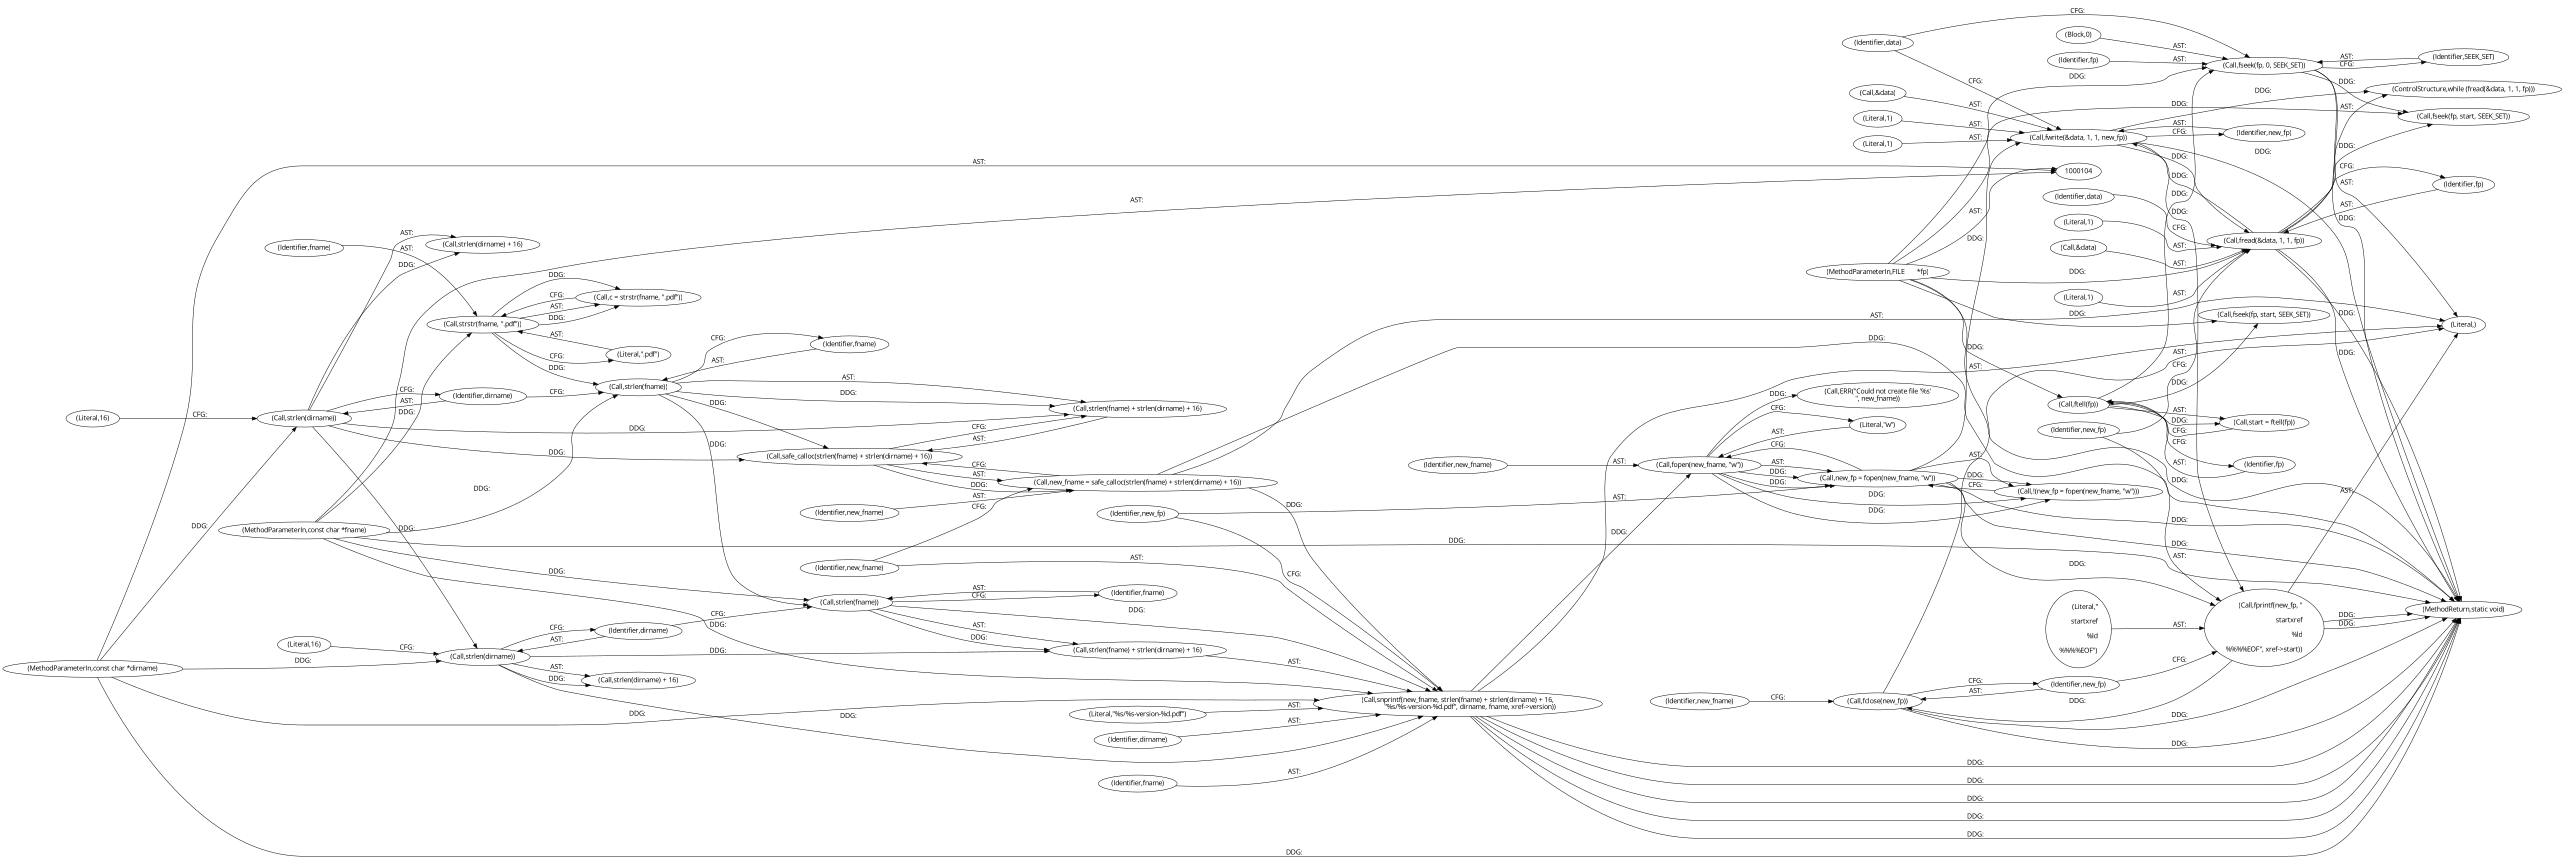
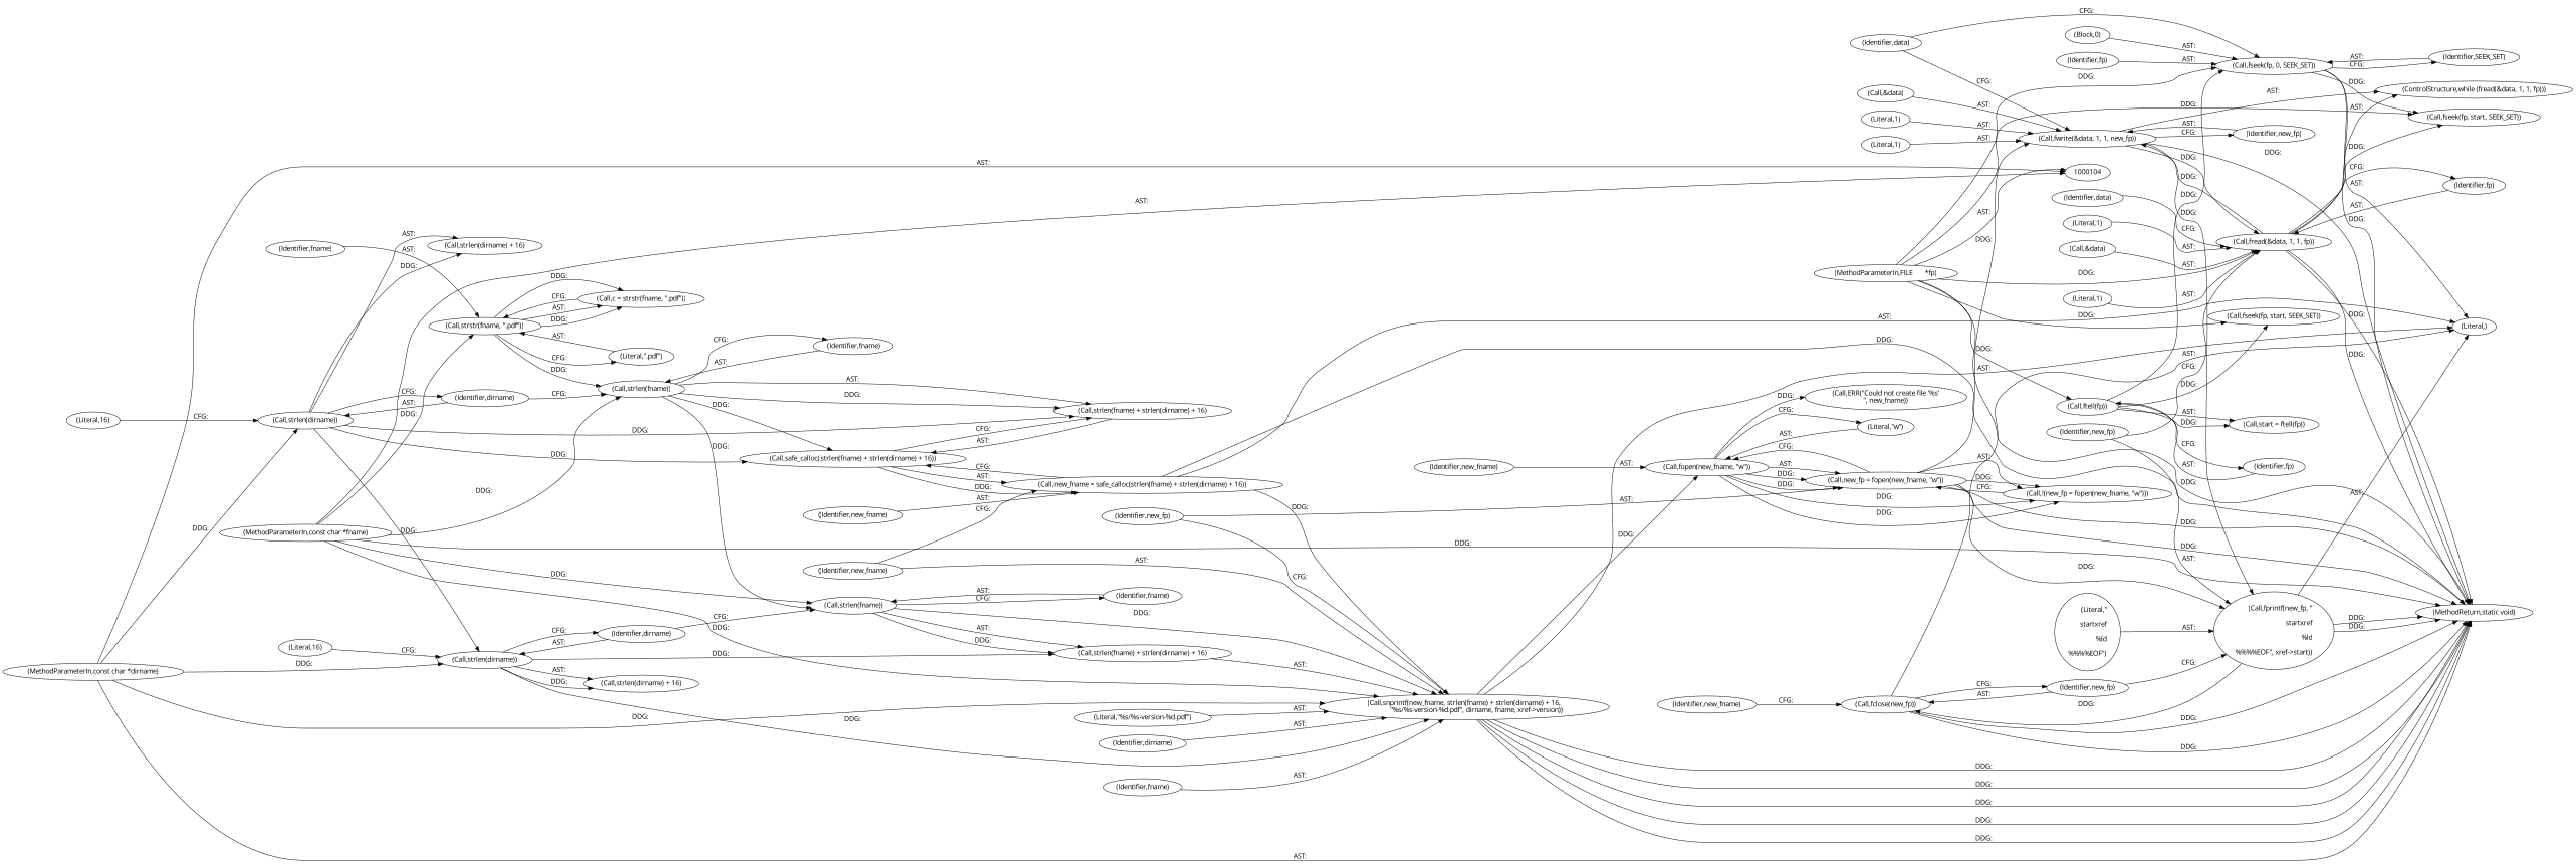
  digraph {
    fontname="Open Sans"
    rankdir=LR
    node [fontname="Open Sans"]
    edge [fontname="Open Sans"]
    n1 [label="(Call,fclose(new_fp))"]
    n2 [label="(Literal,)"]
    n3 [label="(MethodReturn,static void)"]
    n4 [label="(Identifier,new_fp)"]
    n5 [label="(Call,fprintf(new_fp, \"\r\nstartxref\r\n%ld\r\n%%%%EOF\", xref->start))"]
    n6 [label="(Call,fwrite(&data, 1, 1, new_fp))"]
    n7 [label="(Call,fread(&data, 1, 1, fp))"]
    n8 [label="(Identifier,new_fp)"]
    n9 [label="(ControlStructure,while (fread(&data, 1, 1, fp)))"]
    n10 [label="(Call,fseek(fp, start, SEEK_SET))"]
    n11 [label="(Identifier,fp)"]
    n12 [label="(Call,fseek(fp, 0, SEEK_SET))"]
    n13 [label="(Identifier,SEEK_SET)"]
    n14 [label="(Call,ftell(fp))"]
    n15 [label="(Call,fseek(fp, start, SEEK_SET))"]
    n16 [label="(Identifier,fp)"]
    n17 [label="(Call,start = ftell(fp))"]
    n18 [label="(MethodParameterIn,FILE       *fp)"]
    1000104
    n20 [label="(Call,new_fp = fopen(new_fname, \"w\"))"]
    n21 [label="(Call,fopen(new_fname, \"w\"))"]
    n22 [label="(Call,!(new_fp = fopen(new_fname, \"w\")))"]
    n23 [label="(Call,ERR(\"Could not create file '%s'\n\", new_fname))"]
    n24 [label="(Literal,\"w\")"]
    n25 [label="(Call,snprintf(new_fname, strlen(fname) + strlen(dirname) + 16,\n              \"%s/%s-version-%d.pdf\", dirname, fname, xref->version))"]
    n26 [label="(Call,new_fname = safe_calloc(strlen(fname) + strlen(dirname) + 16))"]
    n27 [label="(Call,safe_calloc(strlen(fname) + strlen(dirname) + 16))"]
    n28 [label="(Call,strlen(fname) + strlen(dirname) + 16)"]
    n29 [label="(Call,strlen(fname))"]
    n30 [label="(Call,strlen(fname))"]
    n31 [label="(Identifier,fname)"]
    n32 [label="(Call,strlen(fname) + strlen(dirname) + 16)"]
    n33 [label="(Identifier,fname)"]
    n34 [label="(Call,strstr(fname, \".pdf\"))"]
    n35 [label="(Literal,\".pdf\")"]
    n36 [label="(Call,c = strstr(fname, \".pdf\"))"]
    n37 [label="(MethodParameterIn,const char *fname)"]
    n38 [label="(Call,strlen(dirname))"]
    n39 [label="(Call,strlen(dirname))"]
    n40 [label="(Call,strlen(dirname) + 16)"]
    n41 [label="(Identifier,dirname)"]
    n42 [label="(Identifier,dirname)"]
    n43 [label="(Call,strlen(dirname) + 16)"]
    n44 [label="(MethodParameterIn,const char *dirname)"]
    n45 [label="(Identifier,new_fname)"]
    n46 [label="(Literal,\"%s/%s-version-%d.pdf\")"]
    n47 [label="(Identifier,new_fname)"]
    n48 [label="(Identifier,data)"]
    n49 [label="(Block,0)"]
    n50 [label="(Literal,1)"]
    n51 [label="(Identifier,fname)"]
    n52 [label="(Identifier,data)"]
    n53 [label="(Call,&data)"]
    n54 [label="(Identifier,dirname)"]
    n55 [label="(Identifier,new_fname)"]
    n56 [label="(Identifier,fp)"]
    n57 [label="(Literal,16)"]
    n58 [label="(Literal,1)"]
    n59 [label="(Literal,\"\r\nstartxref\r\n%ld\r\n%%%%EOF\")"]
    n60 [label="(Identifier,new_fp)"]
    n61 [label="(Literal,16)"]
    n62 [label="(Call,&data)"]
    n63 [label="(Literal,1)"]
    n64 [label="(Identifier,new_fp)"]
    n65 [label="(Literal,1)"]
    n66 [label="(Identifier,fname)"]
    n67 [label="(Identifier,new_fname)"]
    n1 -> n2 [label="AST: "]
    n1 -> n3 [label="DDG: "]
    n1 -> n3 [label="DDG: "]
    n1 -> n4 [label="CFG: "]
    n4 -> n1 [label="AST: "]
    n4 -> n5 [label="CFG: "]
    n5 -> n1 [label="DDG: "]
    n5 -> n2 [label="AST: "]
    n5 -> n3 [label="DDG: "]
    n5 -> n3 [label="DDG: "]
    n6 -> n3 [label="DDG: "]
    n6 -> n5 [label="DDG: "]
    n6 -> n7 [label="DDG: "]
    n6 -> n8 [label="CFG: "]
-   n6 -> n9 [label="DDG: "]
+   n6 -> n9 [label="AST: "]
    n7 -> n3 [label="DDG: "]
    n7 -> n3 [label="DDG: "]
    n7 -> n6 [label="DDG: "]
    n7 -> n9 [label="AST: "]
    n7 -> n10 [label="DDG: "]
    n7 -> n11 [label="CFG: "]
    n8 -> n6 [label="AST: "]
    n11 -> n7 [label="AST: "]
    n12 -> n2 [label="AST: "]
    n12 -> n3 [label="DDG: "]
    n12 -> n10 [label="DDG: "]
    n12 -> n13 [label="CFG: "]
    n13 -> n12 [label="AST: "]
    n14 -> n12 [label="DDG: "]
    n14 -> n15 [label="DDG: "]
    n14 -> n16 [label="CFG: "]
    n14 -> n17 [label="AST: "]
    n14 -> n17 [label="DDG: "]
    n16 -> n14 [label="AST: "]
-   n17 -> n14 [label="CFG: "]
    n18 -> n3 [label="DDG: "]
    n18 -> n7 [label="DDG: "]
    n18 -> n10 [label="DDG: "]
    n18 -> n12 [label="DDG: "]
    n18 -> n14 [label="DDG: "]
    n18 -> n15 [label="DDG: "]
    n18 -> 1000104 [label="AST: "]
    n20 -> n3 [label="DDG: "]
    n20 -> n3 [label="DDG: "]
    n20 -> n5 [label="DDG: "]
    n20 -> n6 [label="DDG: "]
    n20 -> n21 [label="CFG: "]
    n20 -> n22 [label="AST: "]
    n20 -> n22 [label="DDG: "]
    n21 -> n20 [label="AST: "]
    n21 -> n20 [label="DDG: "]
    n21 -> n20 [label="DDG: "]
    n21 -> n22 [label="DDG: "]
    n21 -> n22 [label="DDG: "]
    n21 -> n23 [label="DDG: "]
    n21 -> n24 [label="CFG: "]
    n22 -> n20 [label="CFG: "]
    n24 -> n21 [label="AST: "]
    n25 -> n2 [label="AST: "]
    n25 -> n3 [label="DDG: "]
    n25 -> n3 [label="DDG: "]
    n25 -> n3 [label="DDG: "]
    n25 -> n3 [label="DDG: "]
    n25 -> n3 [label="DDG: "]
    n25 -> n21 [label="DDG: "]
    n26 -> n2 [label="AST: "]
    n26 -> n3 [label="DDG: "]
    n26 -> n25 [label="DDG: "]
    n26 -> n27 [label="CFG: "]
    n27 -> n26 [label="AST: "]
    n27 -> n26 [label="DDG: "]
    n27 -> n28 [label="CFG: "]
    n28 -> n27 [label="AST: "]
    n29 -> n27 [label="DDG: "]
    n29 -> n28 [label="AST: "]
    n29 -> n28 [label="DDG: "]
    n29 -> n30 [label="DDG: "]
    n29 -> n31 [label="CFG: "]
    n30 -> n25 [label="DDG: "]
    n30 -> n32 [label="AST: "]
    n30 -> n32 [label="DDG: "]
    n30 -> n33 [label="CFG: "]
    n31 -> n29 [label="AST: "]
    n32 -> n25 [label="AST: "]
    n33 -> n30 [label="AST: "]
    n34 -> n29 [label="DDG: "]
    n34 -> n35 [label="CFG: "]
    n34 -> n36 [label="AST: "]
    n34 -> n36 [label="DDG: "]
    n34 -> n36 [label="DDG: "]
    n35 -> n34 [label="AST: "]
    n36 -> n34 [label="CFG: "]
    n37 -> n3 [label="DDG: "]
    n37 -> 1000104 [label="AST: "]
    n37 -> n25 [label="DDG: "]
    n37 -> n29 [label="DDG: "]
    n37 -> n30 [label="DDG: "]
    n37 -> n34 [label="DDG: "]
    n38 -> n27 [label="DDG: "]
    n38 -> n28 [label="DDG: "]
    n38 -> n39 [label="DDG: "]
    n38 -> n40 [label="AST: "]
    n38 -> n40 [label="DDG: "]
    n38 -> n41 [label="CFG: "]
    n39 -> n25 [label="DDG: "]
    n39 -> n32 [label="DDG: "]
    n39 -> n42 [label="CFG: "]
    n39 -> n43 [label="AST: "]
    n39 -> n43 [label="DDG: "]
    n41 -> n29 [label="CFG: "]
    n41 -> n38 [label="AST: "]
    n42 -> n30 [label="CFG: "]
    n42 -> n39 [label="AST: "]
-   n44 -> n3 [label="DDG: "]
+   n44 -> n3 [label="AST: "]
    n44 -> 1000104 [label="AST: "]
    n44 -> n25 [label="DDG: "]
    n44 -> n38 [label="DDG: "]
    n44 -> n39 [label="DDG: "]
    n45 -> n25 [label="AST: "]
    n45 -> n26 [label="CFG: "]
    n46 -> n25 [label="AST: "]
    n47 -> n1 [label="CFG: "]
    n48 -> n7 [label="CFG: "]
    n49 -> n12 [label="AST: "]
    n50 -> n7 [label="AST: "]
    n51 -> n34 [label="AST: "]
    n52 -> n6 [label="CFG: "]
    n52 -> n12 [label="CFG: "]
    n53 -> n6 [label="AST: "]
    n54 -> n25 [label="AST: "]
    n55 -> n21 [label="AST: "]
    n56 -> n12 [label="AST: "]
    n57 -> n39 [label="CFG: "]
    n58 -> n6 [label="AST: "]
    n59 -> n5 [label="AST: "]
    n60 -> n20 [label="AST: "]
    n60 -> n25 [label="CFG: "]
    n61 -> n38 [label="CFG: "]
    n62 -> n7 [label="AST: "]
    n63 -> n6 [label="AST: "]
    n64 -> n5 [label="AST: "]
    n64 -> n7 [label="CFG: "]
    n65 -> n7 [label="AST: "]
    n66 -> n25 [label="AST: "]
    n67 -> n26 [label="AST: "]
  }
